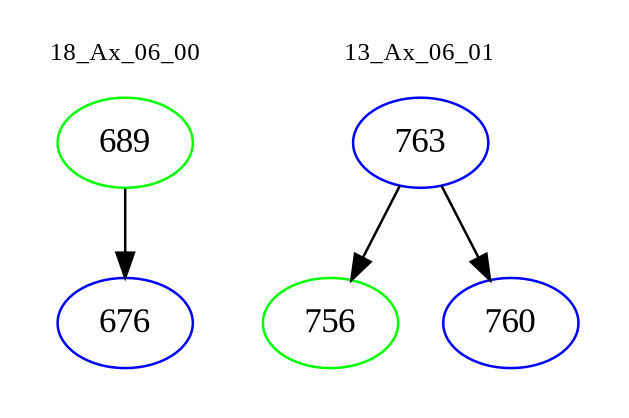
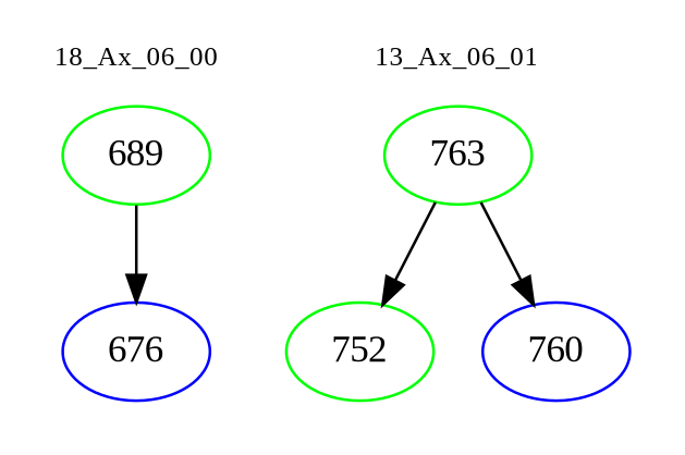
  digraph {
    fontname="Liberation Serif"
    node [color=green fontname="Liberation Serif"]
    edge [color=black fontname="Liberation Serif"]
    n1 [label=689]
    n2 [color=blue label=676]
-   n3 [color=blue label=763]
-   n4 [label=756]
+   n3 [label=763]
+   n4 [label=752]
    n5 [color=blue label=760]
    subgraph cluster_1 {
      color=white
      fontsize=10
      label="18_Ax_06_00"
      n1
      n2
    }
    subgraph cluster_2 {
      color=white
      fontsize=10
      label="13_Ax_06_01"
      n3
      n4
      n5
    }
    n1 -> n2
    n3 -> n4
    n3 -> n5
  }
